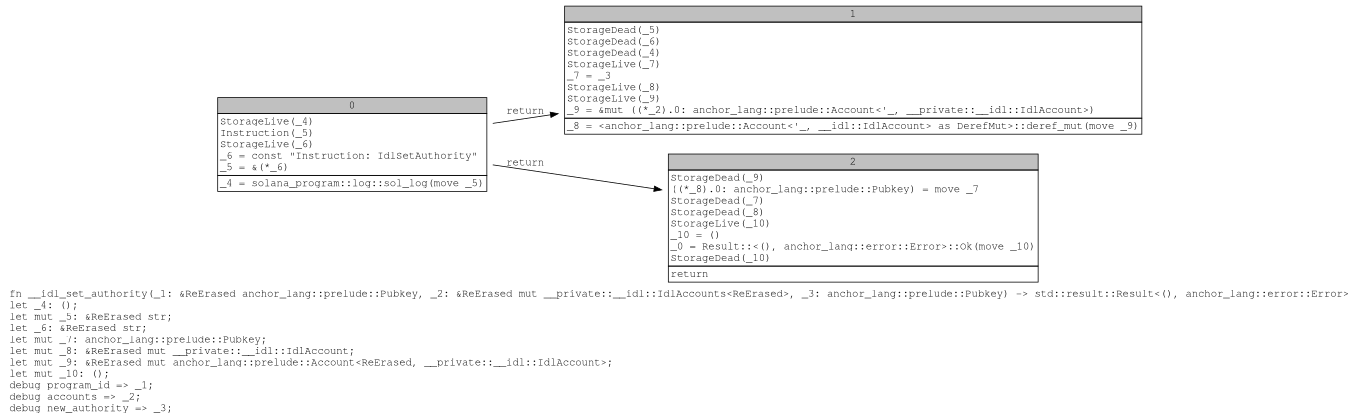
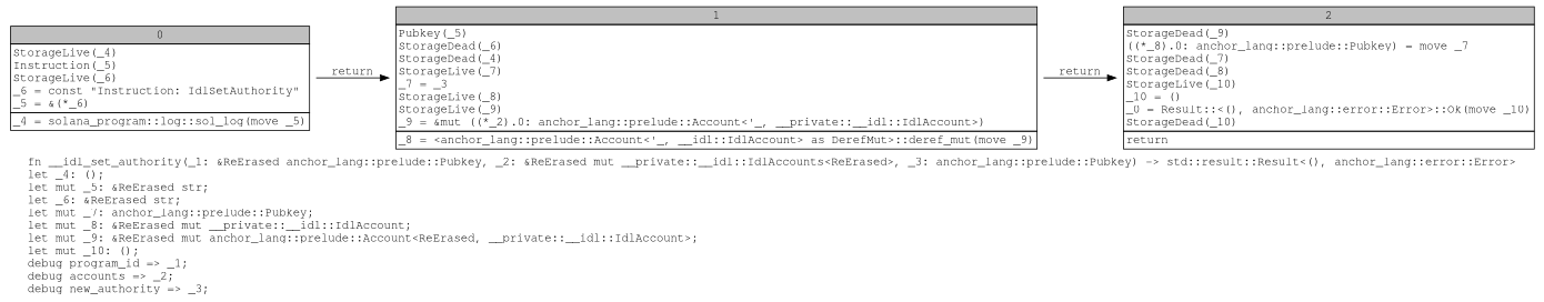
  digraph {
    fontname="Courier, monospace"
    label=<fn __idl_set_authority(_1: &amp;ReErased anchor_lang::prelude::Pubkey, _2: &amp;ReErased mut __private::__idl::IdlAccounts&lt;ReErased&gt;, _3: anchor_lang::prelude::Pubkey) -&gt; std::result::Result&lt;(), anchor_lang::error::Error&gt;<br align="left"/>let _4: ();<br align="left"/>let mut _5: &amp;ReErased str;<br align="left"/>let _6: &amp;ReErased str;<br align="left"/>let mut _7: anchor_lang::prelude::Pubkey;<br align="left"/>let mut _8: &amp;ReErased mut __private::__idl::IdlAccount;<br align="left"/>let mut _9: &amp;ReErased mut anchor_lang::prelude::Account&lt;ReErased, __private::__idl::IdlAccount&gt;;<br align="left"/>let mut _10: ();<br align="left"/>debug program_id =&gt; _1;<br align="left"/>debug accounts =&gt; _2;<br align="left"/>debug new_authority =&gt; _3;<br align="left"/>>
    rankdir=LR
    node [fontname="Courier, monospace" shape=none]
    edge [fontname="Courier, monospace"]
    n1 [label=<<table border="0" cellborder="1" cellspacing="0"><tr><td bgcolor="gray" align="center" colspan="1">0</td></tr><tr><td align="left" balign="left">StorageLive(_4)<br/>Instruction(_5)<br/>StorageLive(_6)<br/>_6 = const &quot;Instruction: IdlSetAuthority&quot;<br/>_5 = &amp;(*_6)<br/></td></tr><tr><td align="left">_4 = solana_program::log::sol_log(move _5)</td></tr></table>>]
-   n2 [label=<<table border="0" cellborder="1" cellspacing="0"><tr><td bgcolor="gray" align="center" colspan="1">1</td></tr><tr><td align="left" balign="left">StorageDead(_5)<br/>StorageDead(_6)<br/>StorageDead(_4)<br/>StorageLive(_7)<br/>_7 = _3<br/>StorageLive(_8)<br/>StorageLive(_9)<br/>_9 = &amp;mut ((*_2).0: anchor_lang::prelude::Account&lt;'_, __private::__idl::IdlAccount&gt;)<br/></td></tr><tr><td align="left">_8 = &lt;anchor_lang::prelude::Account&lt;'_, __idl::IdlAccount&gt; as DerefMut&gt;::deref_mut(move _9)</td></tr></table>>]
+   n2 [label=<<table border="0" cellborder="1" cellspacing="0"><tr><td bgcolor="gray" align="center" colspan="1">1</td></tr><tr><td align="left" balign="left">Pubkey(_5)<br/>StorageDead(_6)<br/>StorageDead(_4)<br/>StorageLive(_7)<br/>_7 = _3<br/>StorageLive(_8)<br/>StorageLive(_9)<br/>_9 = &amp;mut ((*_2).0: anchor_lang::prelude::Account&lt;'_, __private::__idl::IdlAccount&gt;)<br/></td></tr><tr><td align="left">_8 = &lt;anchor_lang::prelude::Account&lt;'_, __idl::IdlAccount&gt; as DerefMut&gt;::deref_mut(move _9)</td></tr></table>>]
    n3 [label=<<table border="0" cellborder="1" cellspacing="0"><tr><td bgcolor="gray" align="center" colspan="1">2</td></tr><tr><td align="left" balign="left">StorageDead(_9)<br/>((*_8).0: anchor_lang::prelude::Pubkey) = move _7<br/>StorageDead(_7)<br/>StorageDead(_8)<br/>StorageLive(_10)<br/>_10 = ()<br/>_0 = Result::&lt;(), anchor_lang::error::Error&gt;::Ok(move _10)<br/>StorageDead(_10)<br/></td></tr><tr><td align="left">return</td></tr></table>>]
    n1 -> n2 [label=return]
-   n1 -> n3 [label=return]
+   n2 -> n3 [label=return]
  }
